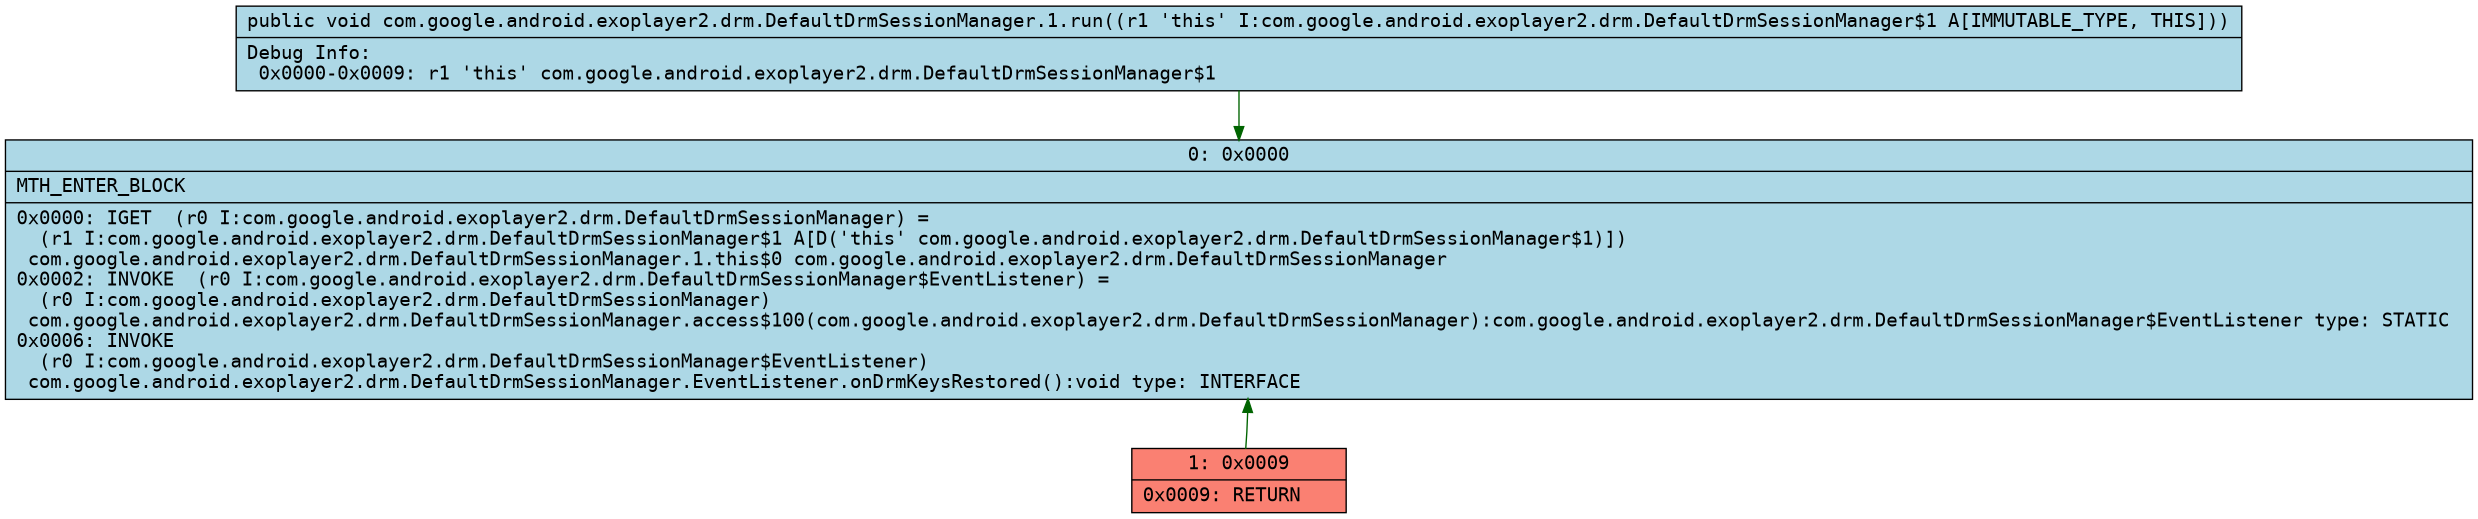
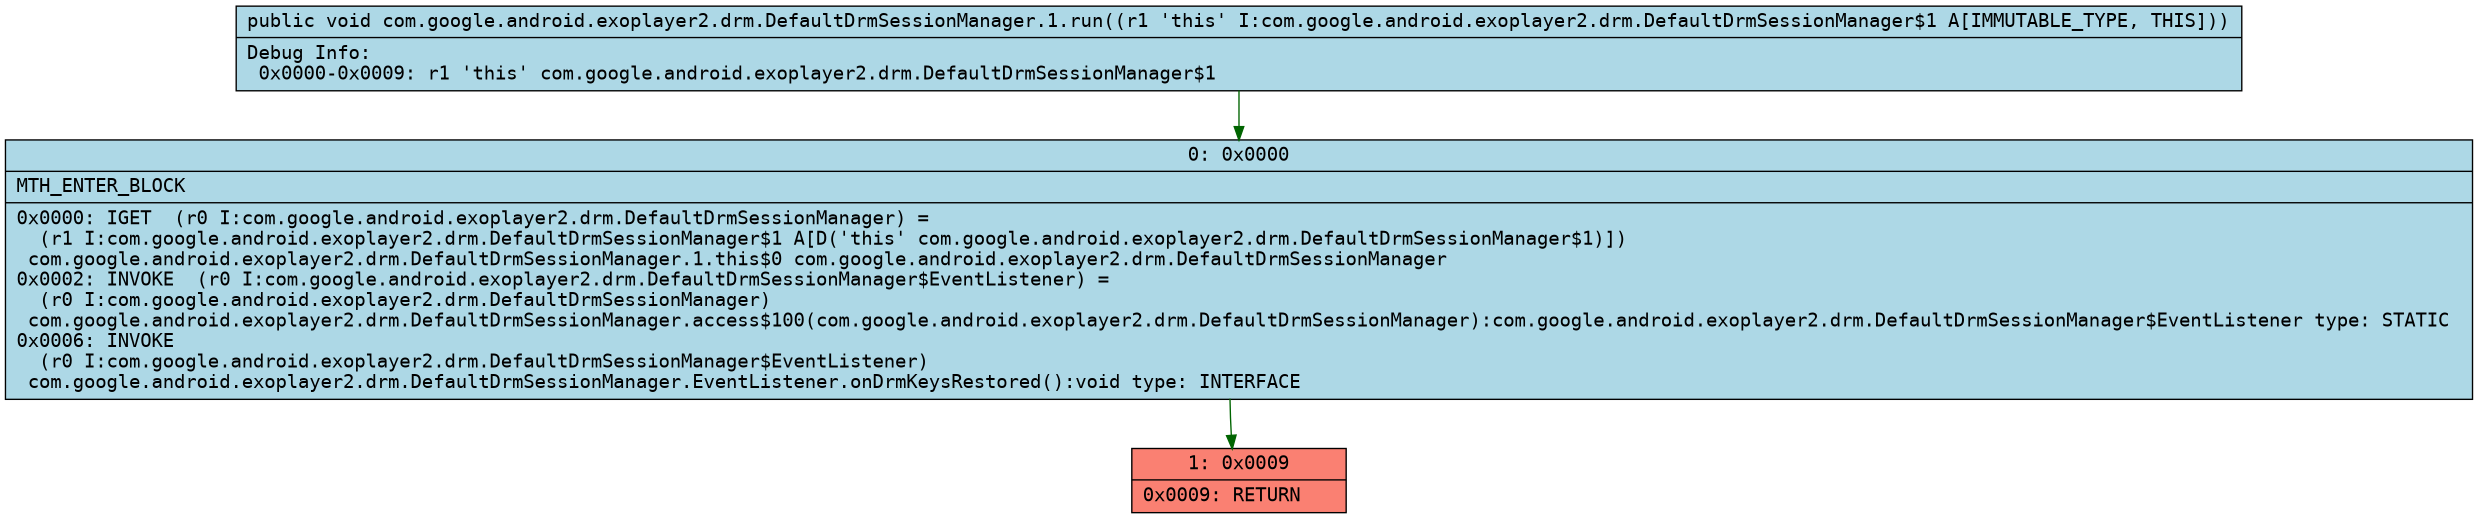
  digraph {
    fontname="DejaVu Sans Mono"
    node [shape=record style=filled fillcolor=lightblue fontname="DejaVu Sans Mono"]
    edge [color=darkgreen fontname="DejaVu Sans Mono"]
    n1 [label="{0\:\ 0x0000|MTH_ENTER_BLOCK\l|0x0000: IGET  (r0 I:com.google.android.exoplayer2.drm.DefaultDrmSessionManager) = \l  (r1 I:com.google.android.exoplayer2.drm.DefaultDrmSessionManager$1 A[D('this' com.google.android.exoplayer2.drm.DefaultDrmSessionManager$1)])\l com.google.android.exoplayer2.drm.DefaultDrmSessionManager.1.this$0 com.google.android.exoplayer2.drm.DefaultDrmSessionManager \l0x0002: INVOKE  (r0 I:com.google.android.exoplayer2.drm.DefaultDrmSessionManager$EventListener) = \l  (r0 I:com.google.android.exoplayer2.drm.DefaultDrmSessionManager)\l com.google.android.exoplayer2.drm.DefaultDrmSessionManager.access$100(com.google.android.exoplayer2.drm.DefaultDrmSessionManager):com.google.android.exoplayer2.drm.DefaultDrmSessionManager$EventListener type: STATIC \l0x0006: INVOKE  \l  (r0 I:com.google.android.exoplayer2.drm.DefaultDrmSessionManager$EventListener)\l com.google.android.exoplayer2.drm.DefaultDrmSessionManager.EventListener.onDrmKeysRestored():void type: INTERFACE \l}"]
    n2 [label="{1\:\ 0x0009|0x0009: RETURN   \l}" fillcolor=salmon]
    n3 [label="{public void com.google.android.exoplayer2.drm.DefaultDrmSessionManager.1.run((r1 'this' I:com.google.android.exoplayer2.drm.DefaultDrmSessionManager$1 A[IMMUTABLE_TYPE, THIS]))  | Debug Info:\l  0x0000\-0x0009: r1 'this' com.google.android.exoplayer2.drm.DefaultDrmSessionManager$1\l}"]
-   n2 -> n1
+   n1 -> n2
    n3 -> n1
  }
